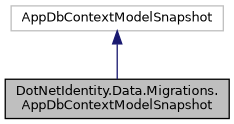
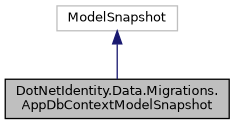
  digraph {
    node [fontname=Helvetica fontsize=10 shape=record style=filled]
    n1 [color=black fillcolor=grey75 fontcolor=black height=0.2 label="DotNetIdentity.Data.Migrations.\lAppDbContextModelSnapshot" width=0.4]
-   n2 [color=grey75 fillcolor=white height=0.2 label=AppDbContextModelSnapshot width=0.4]
+   n2 [color=grey75 fillcolor=white height=0.2 label=ModelSnapshot width=0.4]
    n2 -> n1 [color=midnightblue dir=back fontname=Helvetica fontsize=10 labelfontname=Helvetica labelfontsize=10 style=solid]
  }
